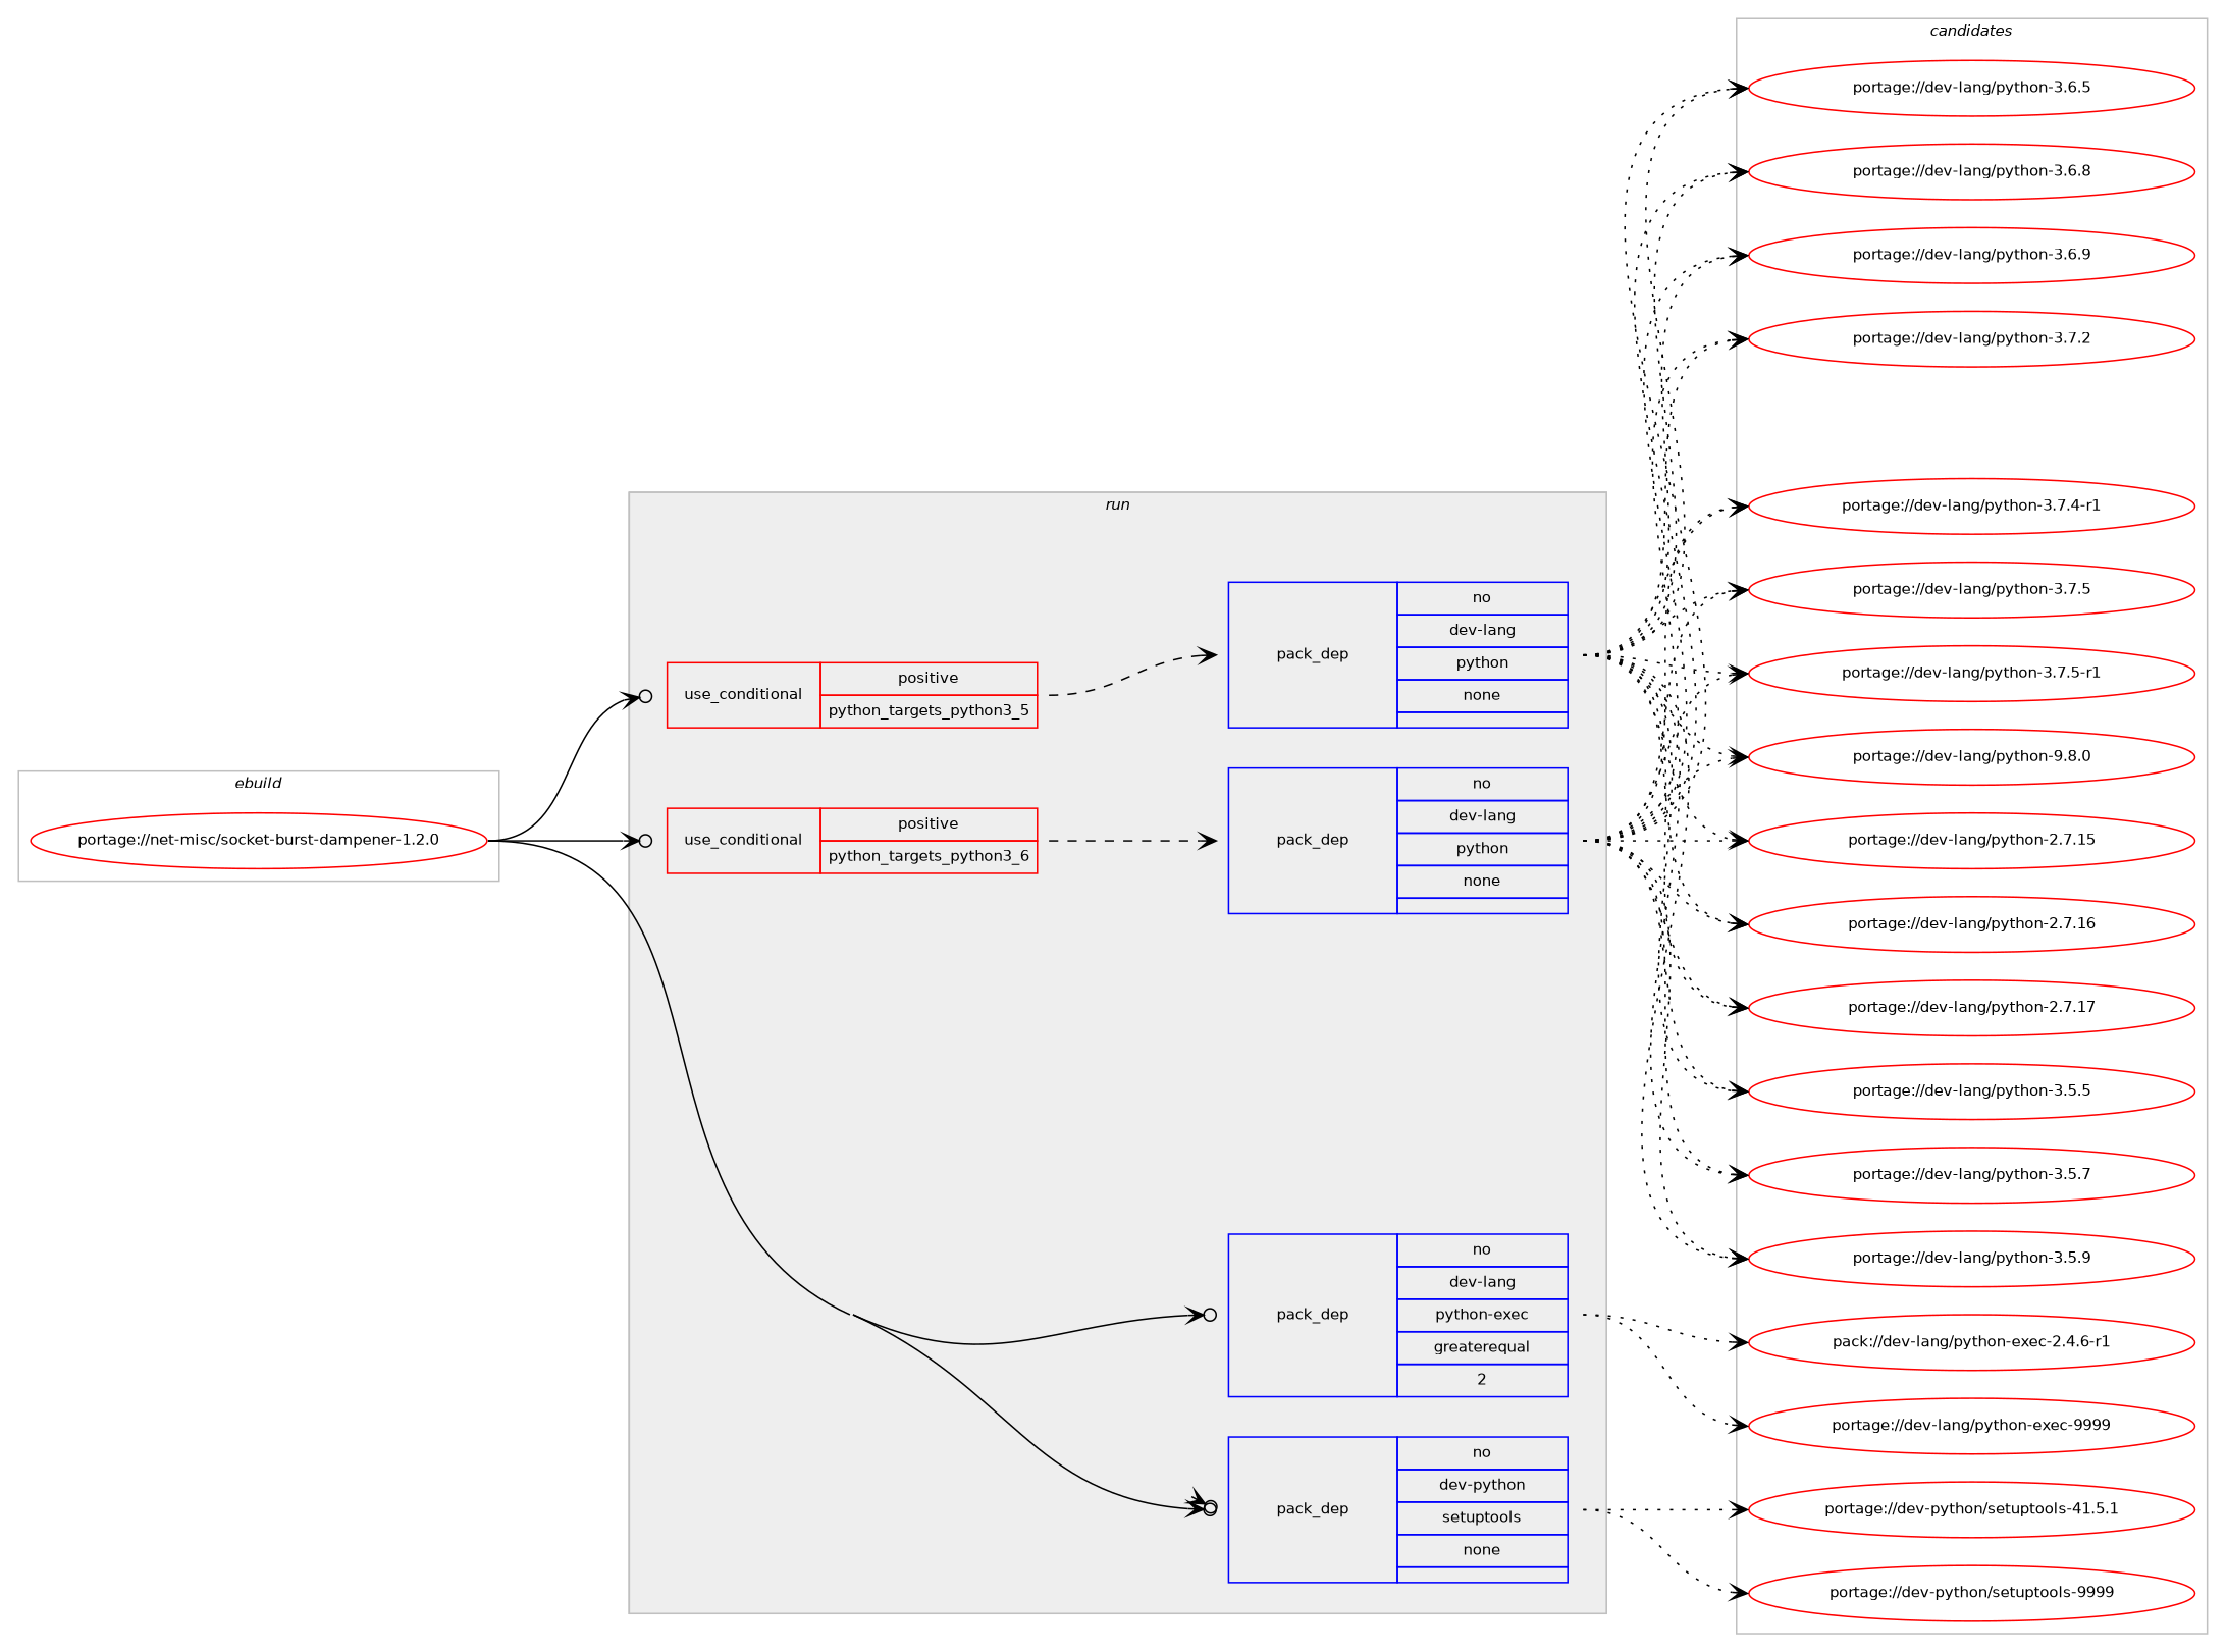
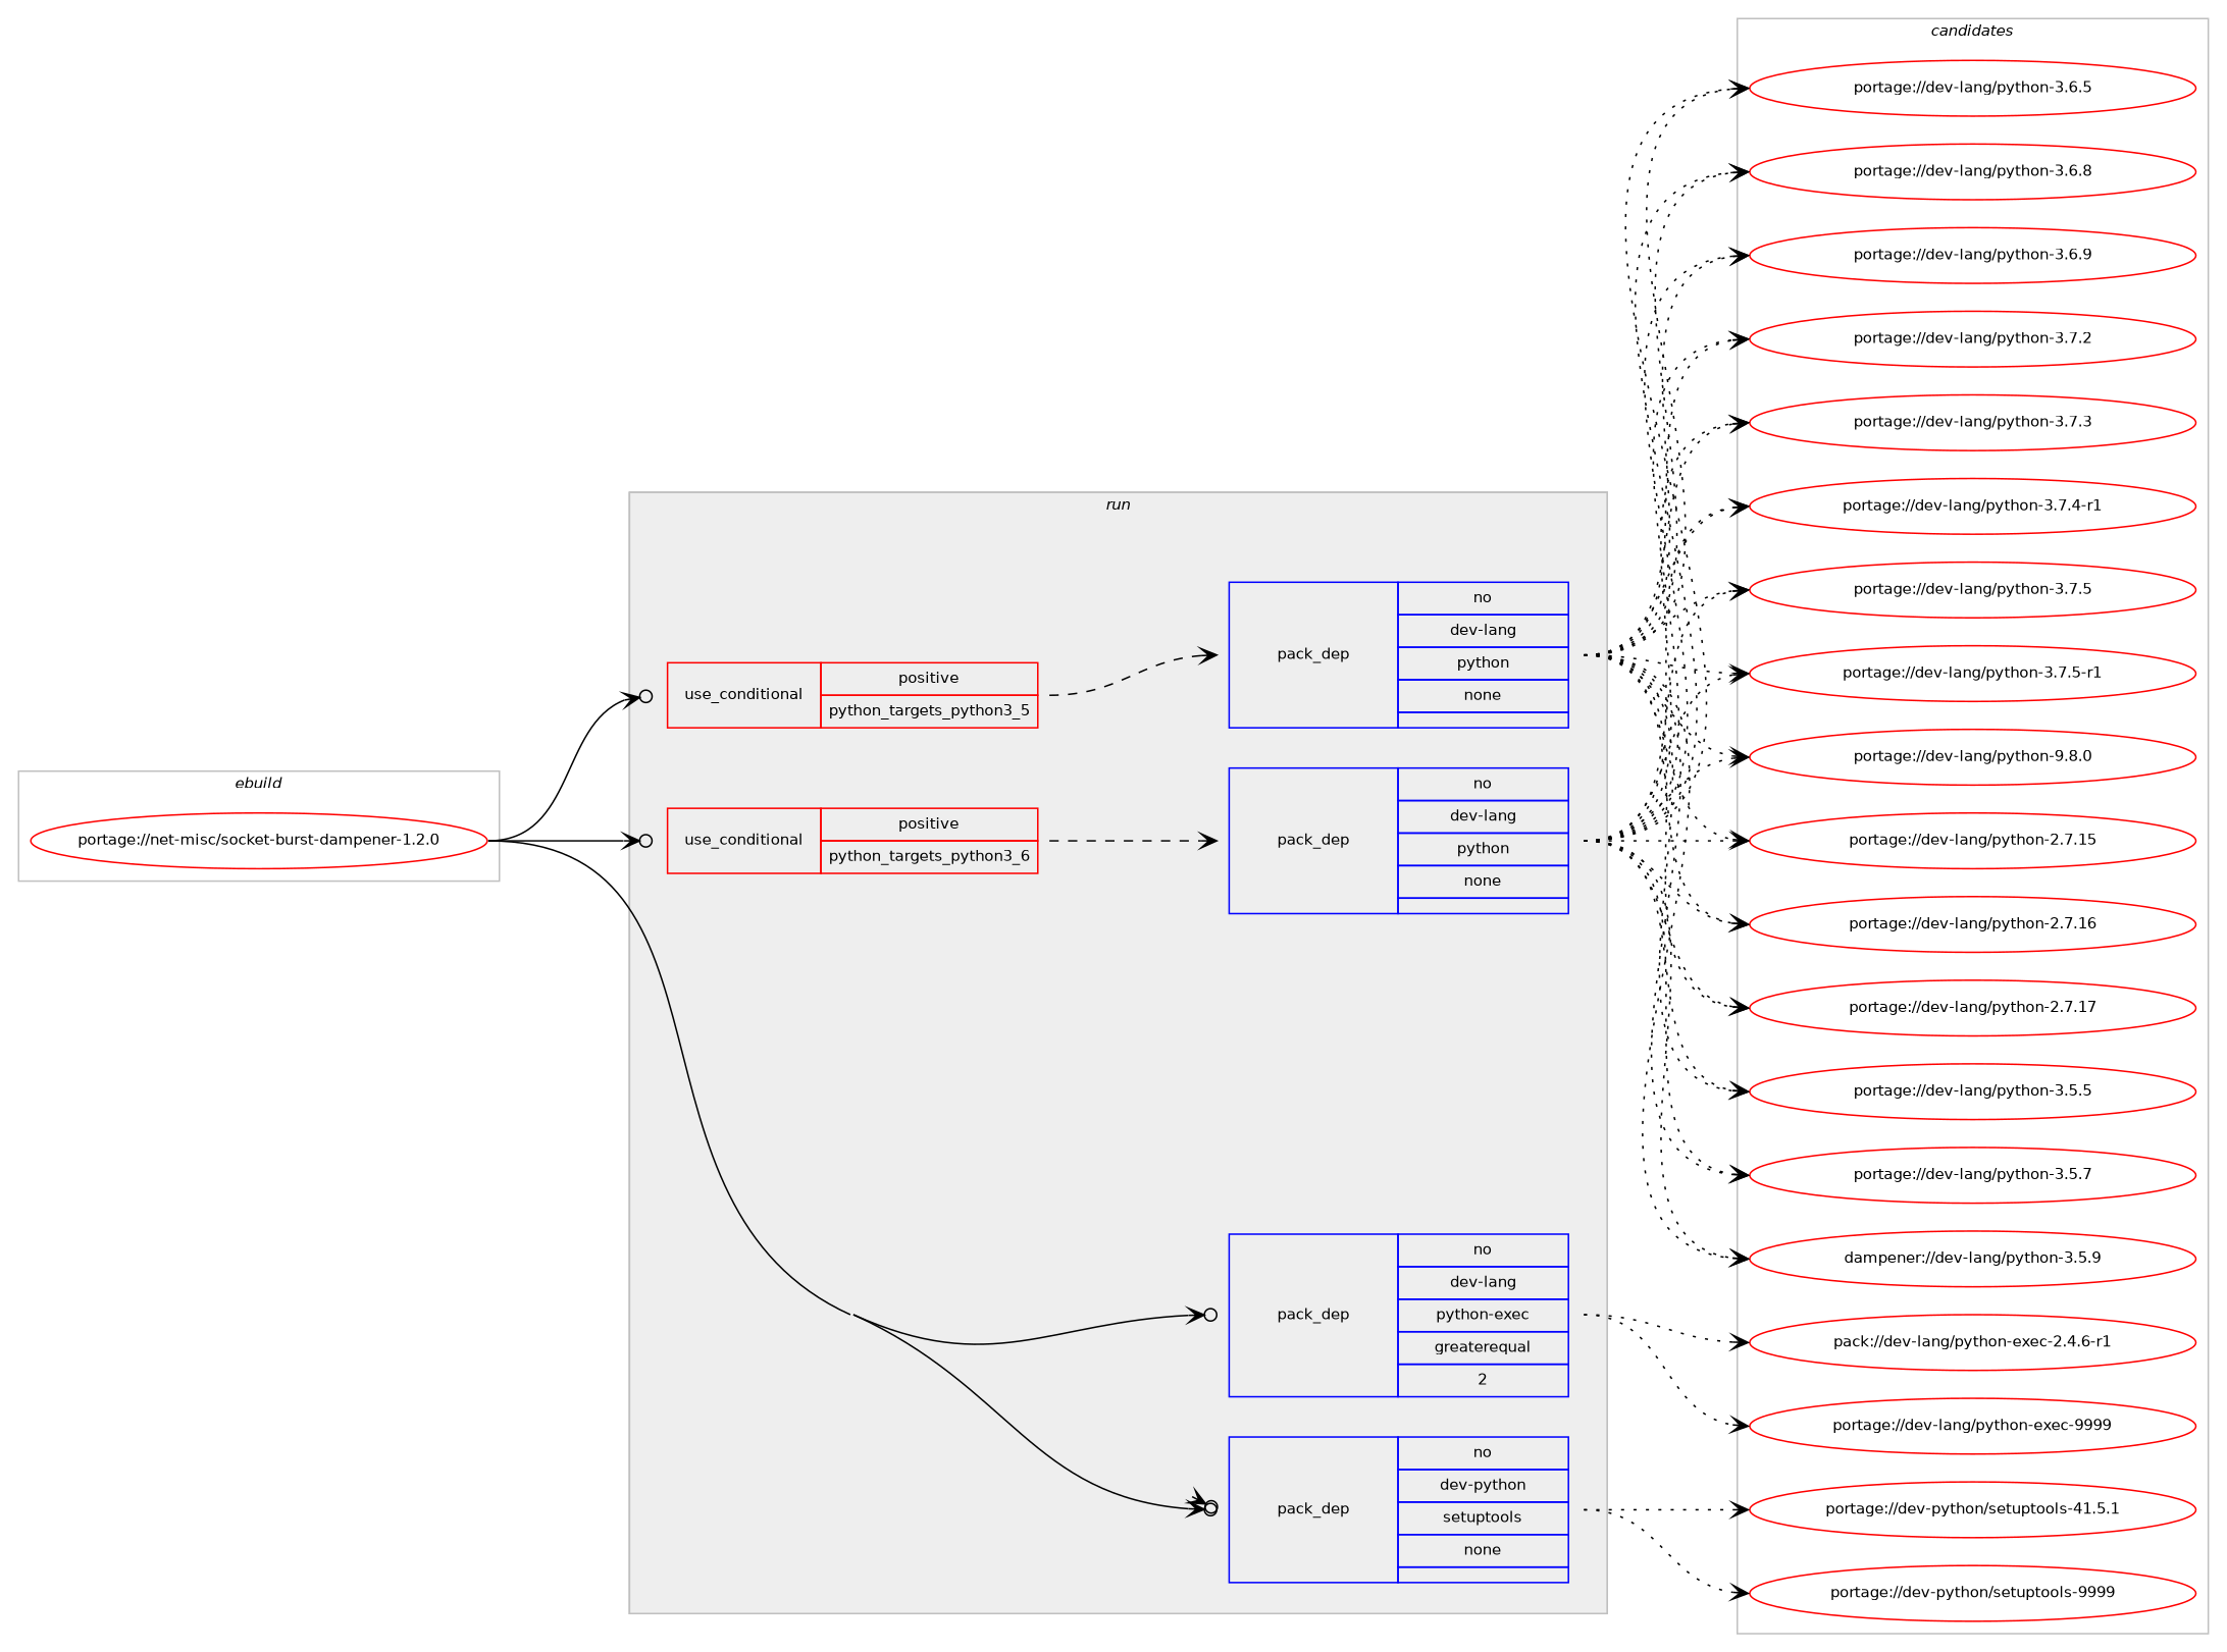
  digraph {
    compound=true
    concentrate=true
    fontname=Helvetica
    fontsize=10
    newrank=true
    rankdir=LR
    ranksep=1.5
    node [color=red fontname=Helvetica fontsize=10]
    edge [arrowhead=vee headport=w style=dotted tailport=e weight=100]
    n1 [label="portage://net-misc/socket-burst-dampener-1.2.0" width=4]
    n2 [color=blue label=<<TABLE BORDER="0" CELLBORDER="1" CELLSPACING="0" CELLPADDING="4" WIDTH="220"><TR><TD ROWSPAN="6" CELLPADDING="30">pack_dep</TD></TR><TR><TD WIDTH="110">no</TD></TR><TR><TD>dev-lang</TD></TR><TR><TD>python</TD></TR><TR><TD>none</TD></TR><TR><TD></TD></TR></TABLE>> shape=none]
    n3 [label=<<TABLE BORDER="0" CELLBORDER="1" CELLSPACING="0" CELLPADDING="4"><TR><TD ROWSPAN="3" CELLPADDING="10">use_conditional</TD></TR><TR><TD>positive</TD></TR><TR><TD>python_targets_python3_5</TD></TR></TABLE>> shape=none]
    n4 [color=blue label=<<TABLE BORDER="0" CELLBORDER="1" CELLSPACING="0" CELLPADDING="4" WIDTH="220"><TR><TD ROWSPAN="6" CELLPADDING="30">pack_dep</TD></TR><TR><TD WIDTH="110">no</TD></TR><TR><TD>dev-lang</TD></TR><TR><TD>python</TD></TR><TR><TD>none</TD></TR><TR><TD></TD></TR></TABLE>> shape=none]
    n5 [label=<<TABLE BORDER="0" CELLBORDER="1" CELLSPACING="0" CELLPADDING="4"><TR><TD ROWSPAN="3" CELLPADDING="10">use_conditional</TD></TR><TR><TD>positive</TD></TR><TR><TD>python_targets_python3_6</TD></TR></TABLE>> shape=none]
    n6 [color=blue label=<<TABLE BORDER="0" CELLBORDER="1" CELLSPACING="0" CELLPADDING="4" WIDTH="220"><TR><TD ROWSPAN="6" CELLPADDING="30">pack_dep</TD></TR><TR><TD WIDTH="110">no</TD></TR><TR><TD>dev-lang</TD></TR><TR><TD>python-exec</TD></TR><TR><TD>greaterequal</TD></TR><TR><TD>2</TD></TR></TABLE>> shape=none]
    n7 [color=blue label=<<TABLE BORDER="0" CELLBORDER="1" CELLSPACING="0" CELLPADDING="4" WIDTH="220"><TR><TD ROWSPAN="6" CELLPADDING="30">pack_dep</TD></TR><TR><TD WIDTH="110">no</TD></TR><TR><TD>dev-python</TD></TR><TR><TD>setuptools</TD></TR><TR><TD>none</TD></TR><TR><TD></TD></TR></TABLE>> shape=none]
    n8 [label="portage://dev-lang/python-2.7.15" width=4]
    n9 [label="portage://dev-lang/python-2.7.16" width=4]
    n10 [label="portage://dev-lang/python-2.7.17" width=4]
    n11 [label="portage://dev-lang/python-3.5.5" width=4]
    n12 [label="portage://dev-lang/python-3.5.7" width=4]
-   n13 [label="portage://dev-lang/python-3.5.9" width=4]
+   n13 [label="dampener://dev-lang/python-3.5.9" width=4]
    n14 [label="portage://dev-lang/python-3.6.5" width=4]
    n15 [label="portage://dev-lang/python-3.6.8" width=4]
    n16 [label="portage://dev-lang/python-3.6.9" width=4]
    n17 [label="portage://dev-lang/python-3.7.2" width=4]
+   n18 [label="portage://dev-lang/python-3.7.3" width=4]
    n19 [label="portage://dev-lang/python-3.7.4-r1" width=4]
    n20 [label="portage://dev-lang/python-3.7.5" width=4]
    n21 [label="portage://dev-lang/python-3.7.5-r1" width=4]
    n22 [label="portage://dev-lang/python-9.8.0" width=4]
    n23 [label="pack://dev-lang/python-exec-2.4.6-r1" width=4]
    n24 [label="portage://dev-lang/python-exec-9999" width=4]
    n25 [label="portage://dev-python/setuptools-41.5.1" width=4]
    n26 [label="portage://dev-python/setuptools-9999" width=4]
    subgraph cluster_1 {
      color=gray
      label=<<i>ebuild</i>>
      rank=same
      n1
    }
    subgraph cluster_2 {
      color=gray
      label=<<i>dependencies</i>>
      subgraph cluster_3 {
        color=gray
        fillcolor="#eeeeee"
        label=<<i>compile</i>>
        style=filled
      }
      subgraph cluster_4 {
        color=gray
        fillcolor="#eeeeee"
        label=<<i>compile and run</i>>
        style=filled
        subgraph sub_5 {
          color=gray
          fillcolor="#eeeeee"
          label=<<i>compile and run</i>>
          style=filled
          n3
          subgraph sub_6 {
            color=gray
            fillcolor="#eeeeee"
            label=<<i>compile and run</i>>
            style=filled
            n2
          }
        }
        subgraph sub_7 {
          color=gray
          fillcolor="#eeeeee"
          label=<<i>compile and run</i>>
          style=filled
          n5
          subgraph sub_8 {
            color=gray
            fillcolor="#eeeeee"
            label=<<i>compile and run</i>>
            style=filled
            n4
          }
        }
        subgraph sub_9 {
          color=gray
          fillcolor="#eeeeee"
          label=<<i>compile and run</i>>
          style=filled
          n6
        }
        subgraph sub_10 {
          color=gray
          fillcolor="#eeeeee"
          label=<<i>compile and run</i>>
          style=filled
          n7
        }
      }
      subgraph cluster_11 {
        color=gray
        fillcolor="#eeeeee"
        label=<<i>run</i>>
        style=filled
      }
    }
    subgraph cluster_12 {
      color=gray
      label=<<i>candidates</i>>
      rank=same
      subgraph sub_13 {
        color=black
        label=<<i>candidates</i>>
        nodesep=1
        rank=same
        n8
        n9
        n10
        n11
        n12
        n13
        n14
        n15
        n16
        n17
+       n18
        n19
        n20
        n21
        n22
      }
      subgraph sub_14 {
        color=black
        label=<<i>candidates</i>>
        nodesep=1
        rank=same
        n8
        n9
        n10
        n11
        n12
        n13
        n14
        n15
        n16
        n17
+       n18
        n19
        n20
        n21
        n22
      }
      subgraph sub_15 {
        color=black
        label=<<i>candidates</i>>
        nodesep=1
        rank=same
        n23
        n24
      }
      subgraph sub_16 {
        color=black
        label=<<i>candidates</i>>
        nodesep=1
        rank=same
        n25
        n26
      }
    }
    n1 -> n3 [arrowhead=odotvee style=solid weight=20]
    n1 -> n5 [arrowhead=odotvee style=solid weight=20]
    n1 -> n6 [arrowhead=odotvee style=solid weight=20]
    n1 -> n7 [arrowhead=odotvee style=solid weight=20]
    n2 -> n8
    n2 -> n9
    n2 -> n10
    n2 -> n11
    n2 -> n12
    n2 -> n13
    n2 -> n14
    n2 -> n15
    n2 -> n16
    n2 -> n17
+   n2 -> n18
    n2 -> n19
    n2 -> n20
    n2 -> n21
    n2 -> n22
    n3 -> n2 [style=dashed weight=20]
    n4 -> n8
    n4 -> n9
    n4 -> n10
    n4 -> n11
    n4 -> n12
    n4 -> n13
    n4 -> n14
    n4 -> n15
    n4 -> n16
    n4 -> n17
+   n4 -> n18
    n4 -> n19
    n4 -> n20
    n4 -> n21
    n4 -> n22
    n5 -> n4 [style=dashed weight=20]
    n6 -> n23
    n6 -> n24
    n7 -> n25
    n7 -> n26
  }
